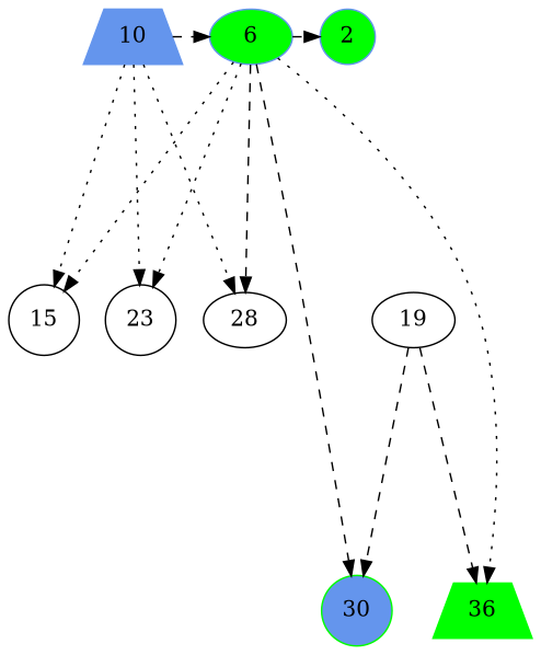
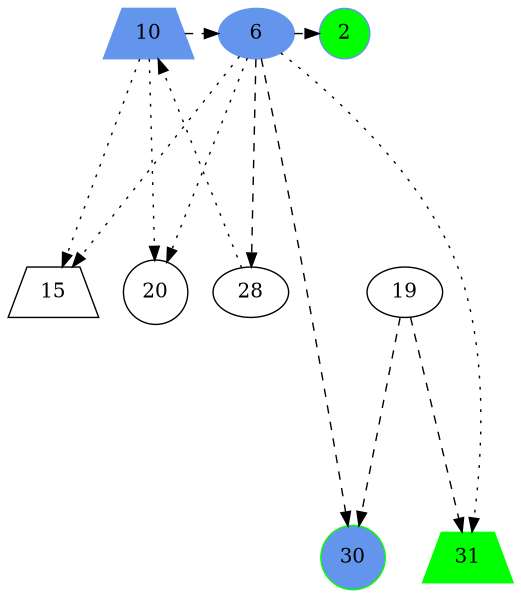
  digraph {
    ranksep=2.0
    node [color=black shape=circle style=filled]
    edge [style=dashed]
    2 [color=cornflowerblue fillcolor=green]
-   6 [color=cornflowerblue shape=ellipse fillcolor=green]
+   6 [color=cornflowerblue shape=ellipse]
    10 [color=cornflowerblue shape=trapezium]
-   15 [style=""]
+   15 [shape=trapezium style=""]
    19 [shape=ellipse style=""]
-   20 [label=23 style=""]
+   20 [style=""]
    28 [shape=ellipse style=""]
    30 [color=green fillcolor=cornflowerblue]
-   31 [color=green shape=trapezium label=36]
+   31 [color=green shape=trapezium]
    subgraph sub_1 {
      rank=same
      2
      6
      10
    }
    subgraph sub_2 {
      rank=same
      15
      19
      20
      28
    }
    subgraph sub_3 {
      rank=same
      30
      31
    }
    6 -> 2
    6 -> 15 [style=dotted]
    6 -> 20 [style=dotted]
    6 -> 28
    6 -> 30
    6 -> 31 [style=dotted]
    10 -> 6
    10 -> 15 [style=dotted]
    10 -> 20 [style=dotted]
-   10 -> 28 [style=dotted]
+   28 -> 10 [style=dotted]
    19 -> 30
    19 -> 31
  }
